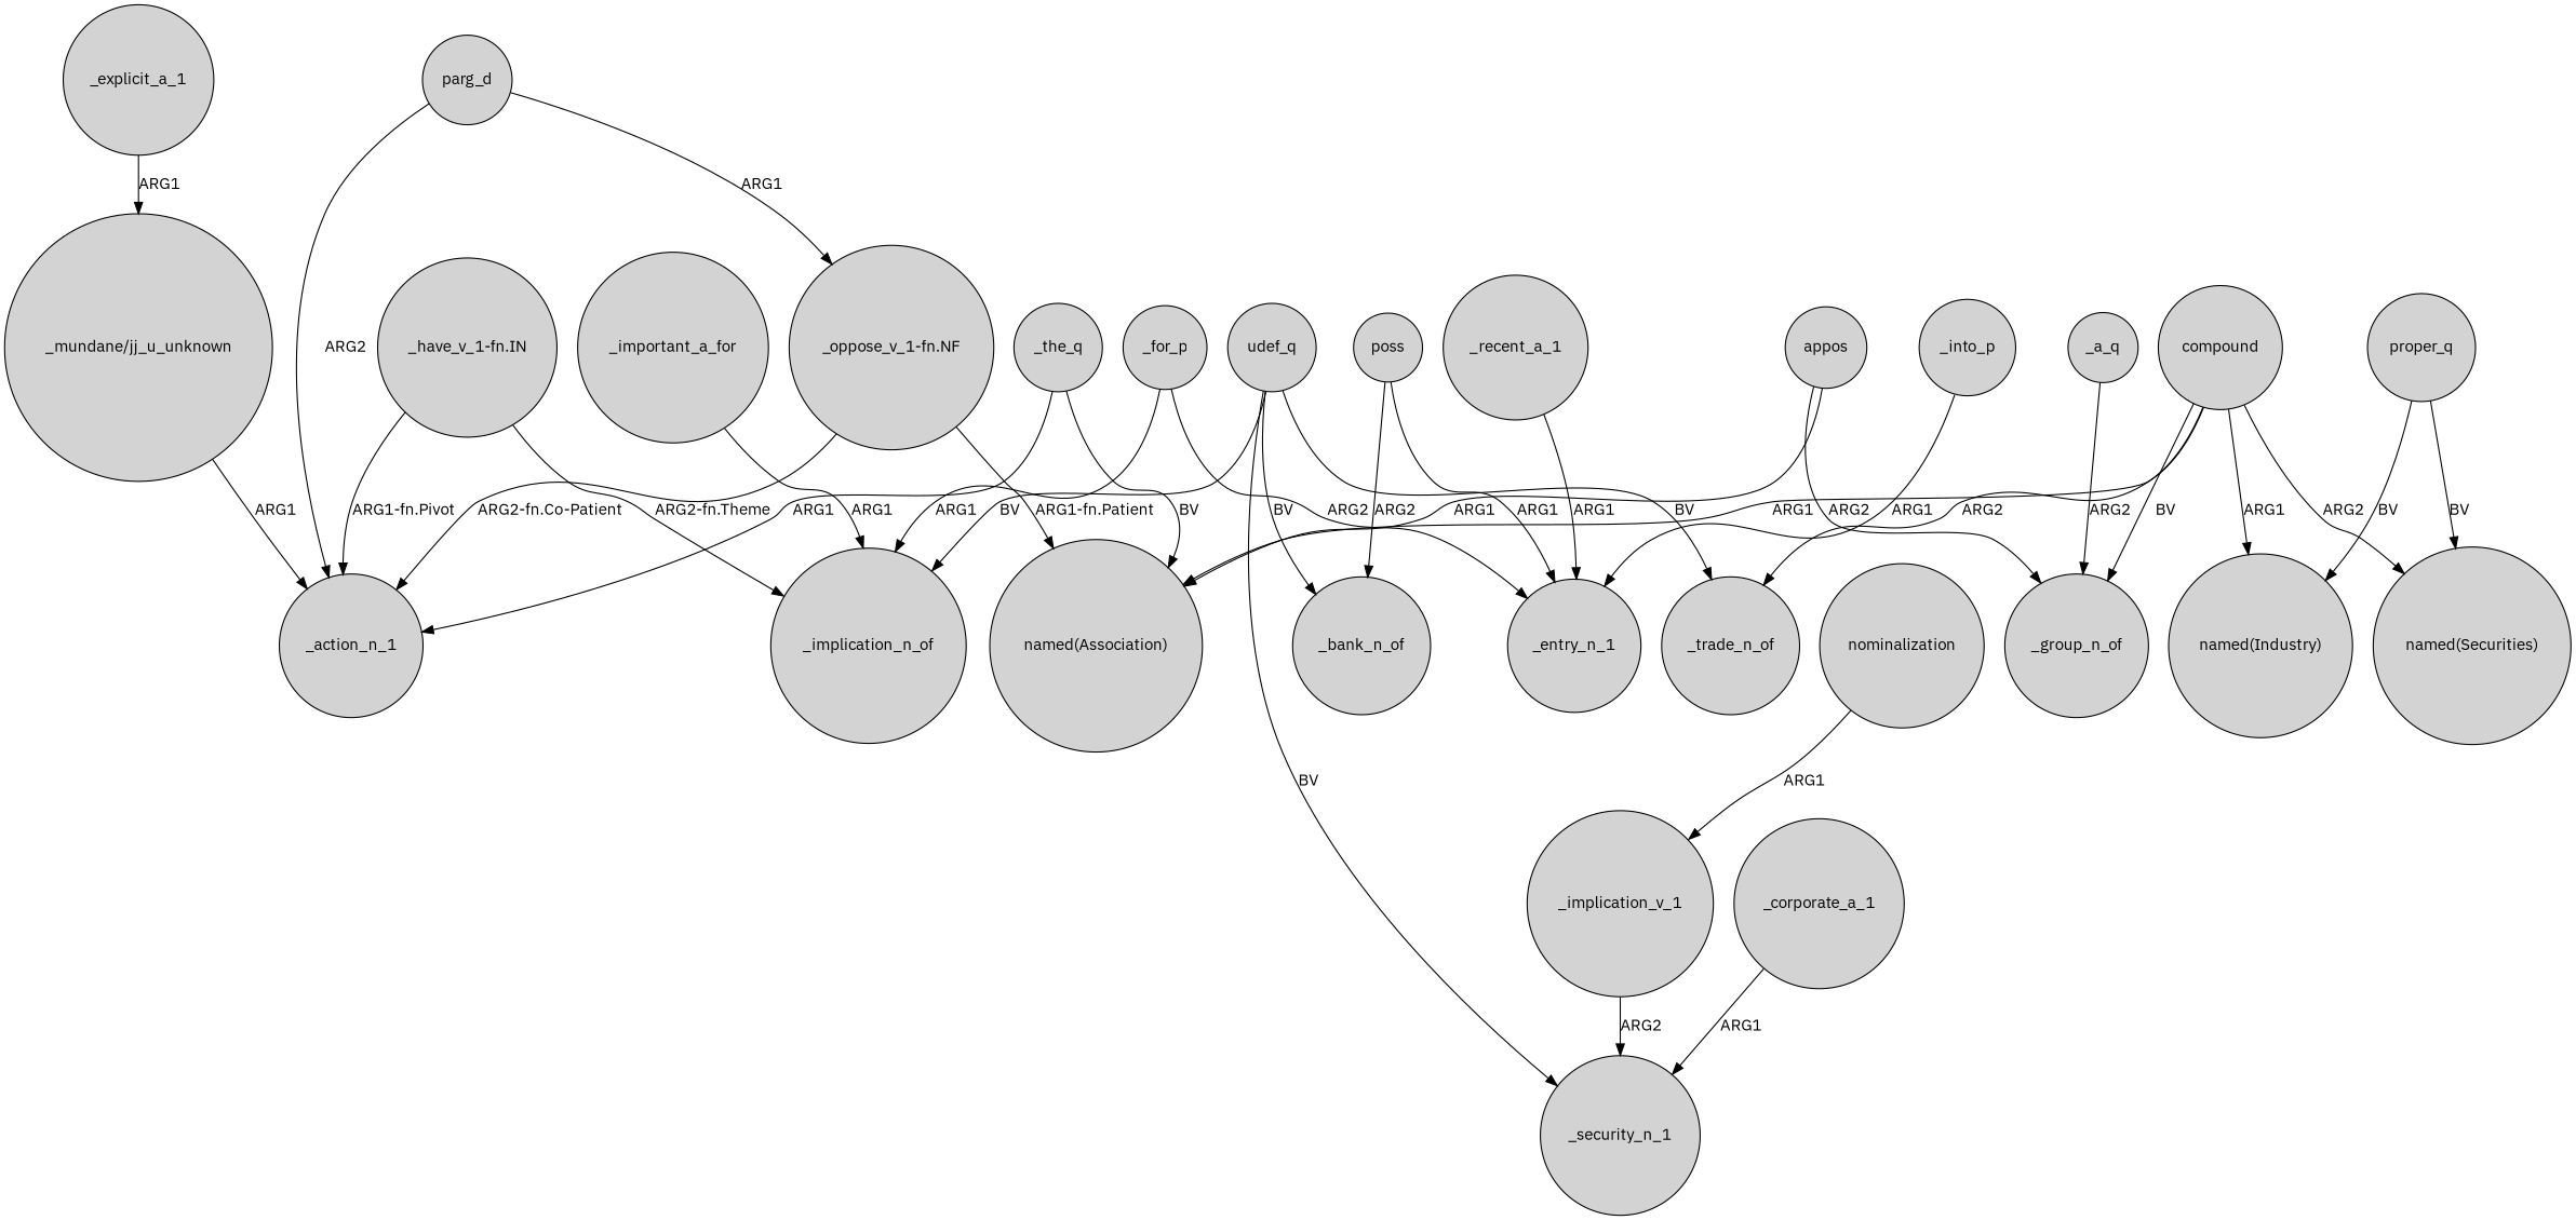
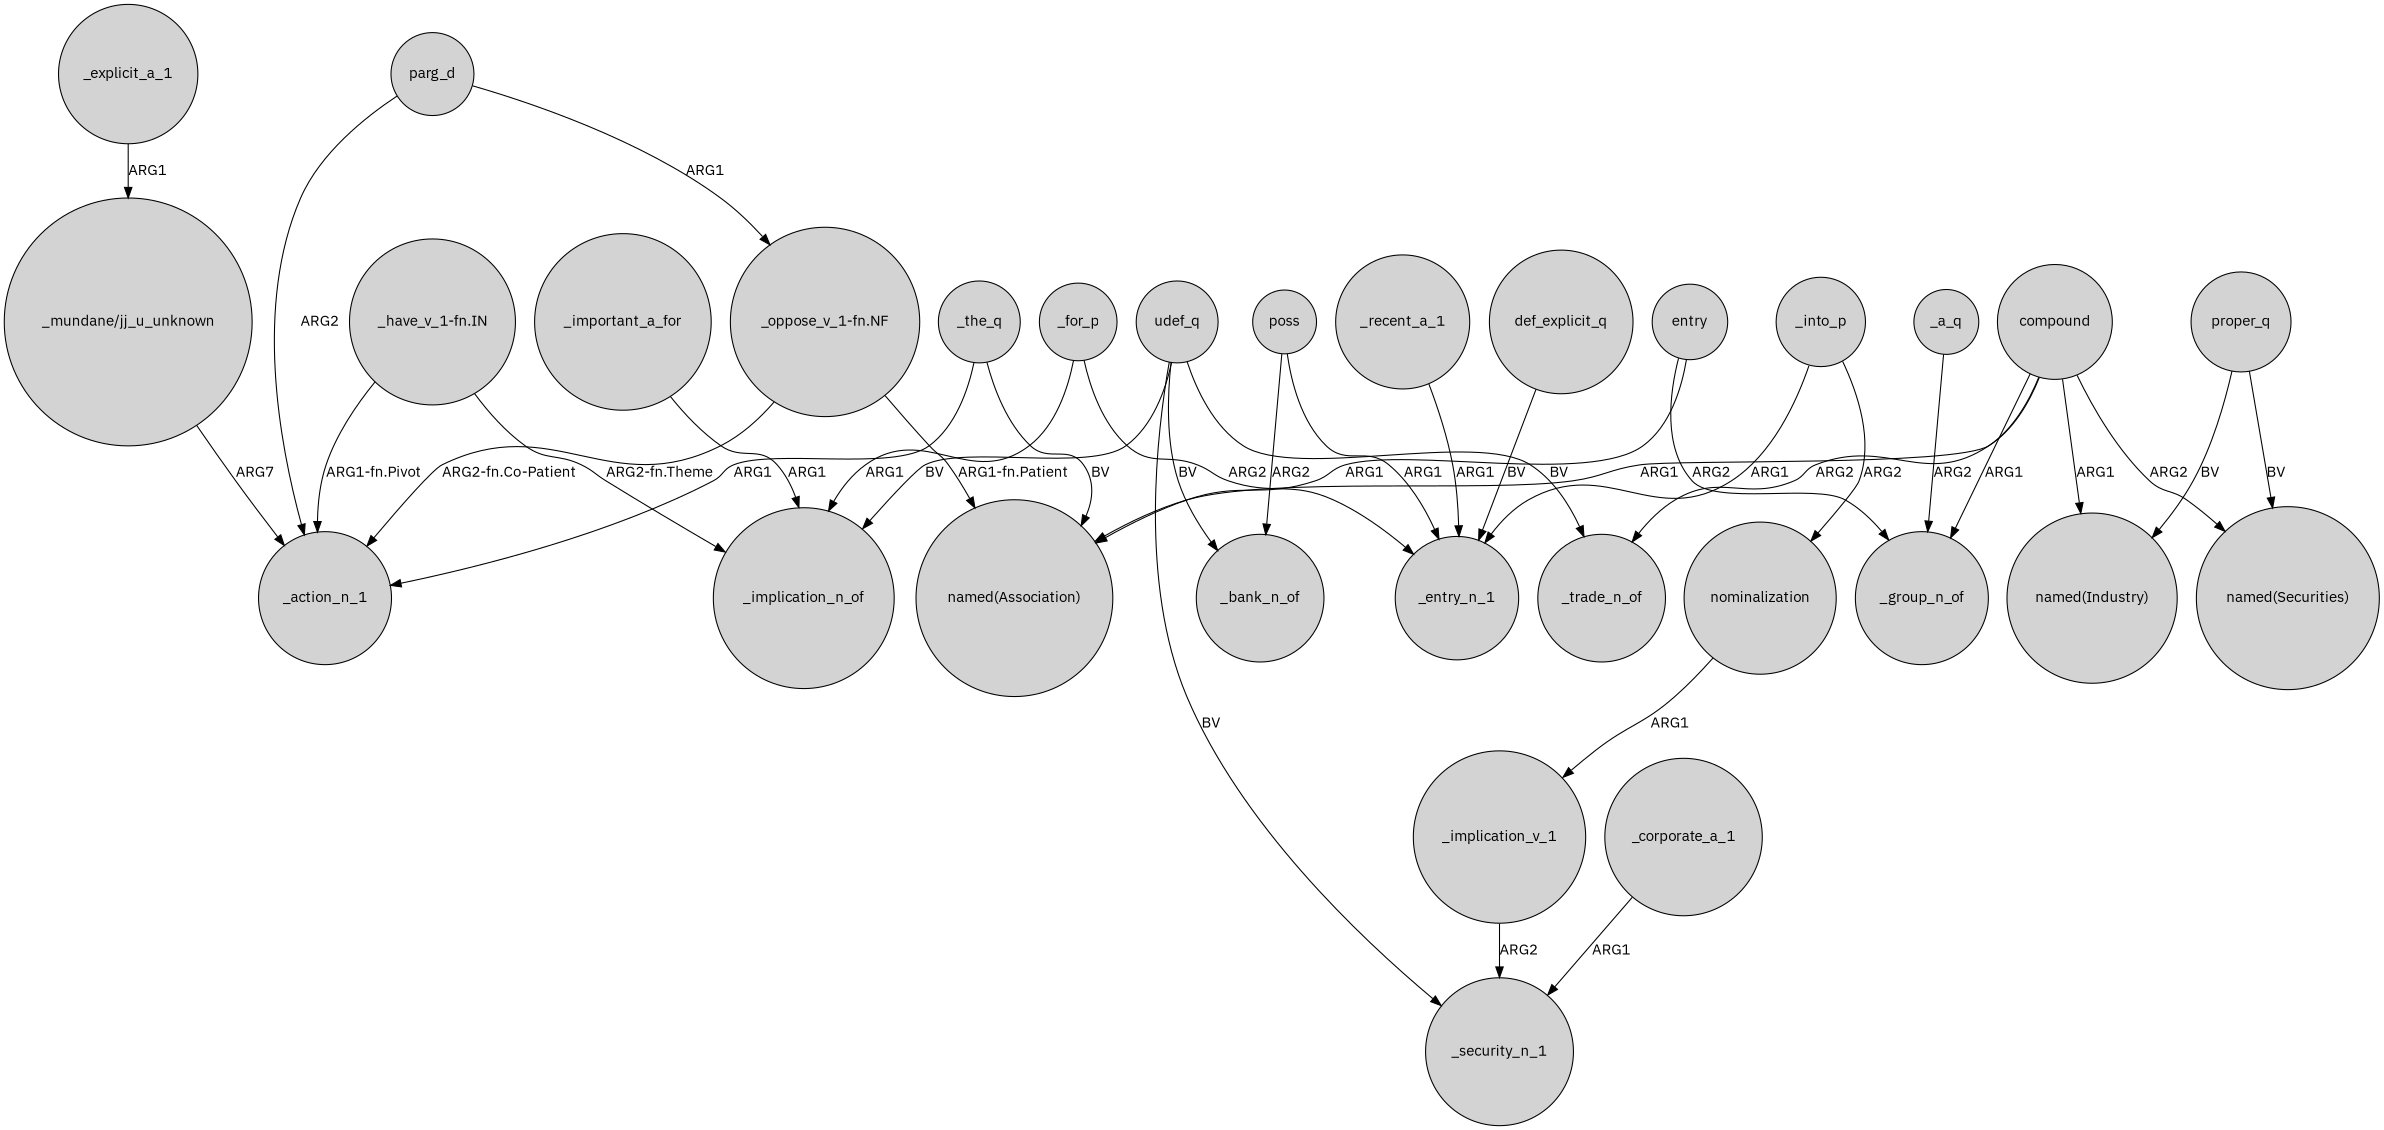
  digraph {
    fontname="IBM Plex Sans"
    node [fontname="IBM Plex Sans" shape=circle style=filled]
    edge [fontname="IBM Plex Sans"]
    poss
    _bank_n_of
    _entry_n_1
    udef_q
    _trade_n_of
    _security_n_1
    _implication_n_of
    _the_q
    _action_n_1
    "named(Association)"
    n11 [label=_implication_v_1]
    nominalization
    _recent_a_1
    _corporate_a_1
-   appos
+   appos [label=entry]
    _group_n_of
    parg_d
    "_oppose_v_1-fn.NF"
    _into_p
    "_mundane/jj_u_unknown"
    n21 [label=_explicit_a_1]
    _for_p
    "_have_v_1-fn.IN"
    compound
    "named(Industry)"
    "named(Securities)"
    proper_q
    _important_a_for
+   def_explicit_q
    _a_q
    poss -> _bank_n_of [label=ARG2]
    poss -> _entry_n_1 [label=ARG1]
    udef_q -> _bank_n_of [label=BV]
    udef_q -> _trade_n_of [label=BV]
    udef_q -> _security_n_1 [label=BV]
    udef_q -> _implication_n_of [label=BV]
    _the_q -> _action_n_1 [label=ARG1]
    _the_q -> "named(Association)" [label=BV]
    n11 -> _security_n_1 [label=ARG2]
    nominalization -> n11 [label=ARG1]
    _recent_a_1 -> _entry_n_1 [label=ARG1]
    _corporate_a_1 -> _security_n_1 [label=ARG1]
    appos -> "named(Association)" [label=ARG1]
    appos -> _group_n_of [label=ARG2]
    parg_d -> _action_n_1 [label=ARG2]
    parg_d -> "_oppose_v_1-fn.NF" [label=ARG1]
    "_oppose_v_1-fn.NF" -> _action_n_1 [label="ARG2-fn.Co-Patient"]
    "_oppose_v_1-fn.NF" -> "named(Association)" [label="ARG1-fn.Patient"]
    _into_p -> _entry_n_1 [label=ARG1]
-   "_mundane/jj_u_unknown" -> _action_n_1 [label=ARG1]
+   _into_p -> nominalization [label=ARG2]
+   "_mundane/jj_u_unknown" -> _action_n_1 [label=ARG7]
    n21 -> "_mundane/jj_u_unknown" [label=ARG1]
    _for_p -> _entry_n_1 [label=ARG2]
    _for_p -> _implication_n_of [label=ARG1]
    "_have_v_1-fn.IN" -> _implication_n_of [label="ARG2-fn.Theme"]
    "_have_v_1-fn.IN" -> _action_n_1 [label="ARG1-fn.Pivot"]
    compound -> _trade_n_of [label=ARG2]
    compound -> "named(Association)" [label=ARG1]
-   compound -> _group_n_of [label=BV]
+   compound -> _group_n_of [label=ARG1]
    compound -> "named(Industry)" [label=ARG1]
    compound -> "named(Securities)" [label=ARG2]
    proper_q -> "named(Industry)" [label=BV]
    proper_q -> "named(Securities)" [label=BV]
    _important_a_for -> _implication_n_of [label=ARG1]
+   def_explicit_q -> _entry_n_1 [label=BV]
    _a_q -> _group_n_of [label=ARG2]
  }
